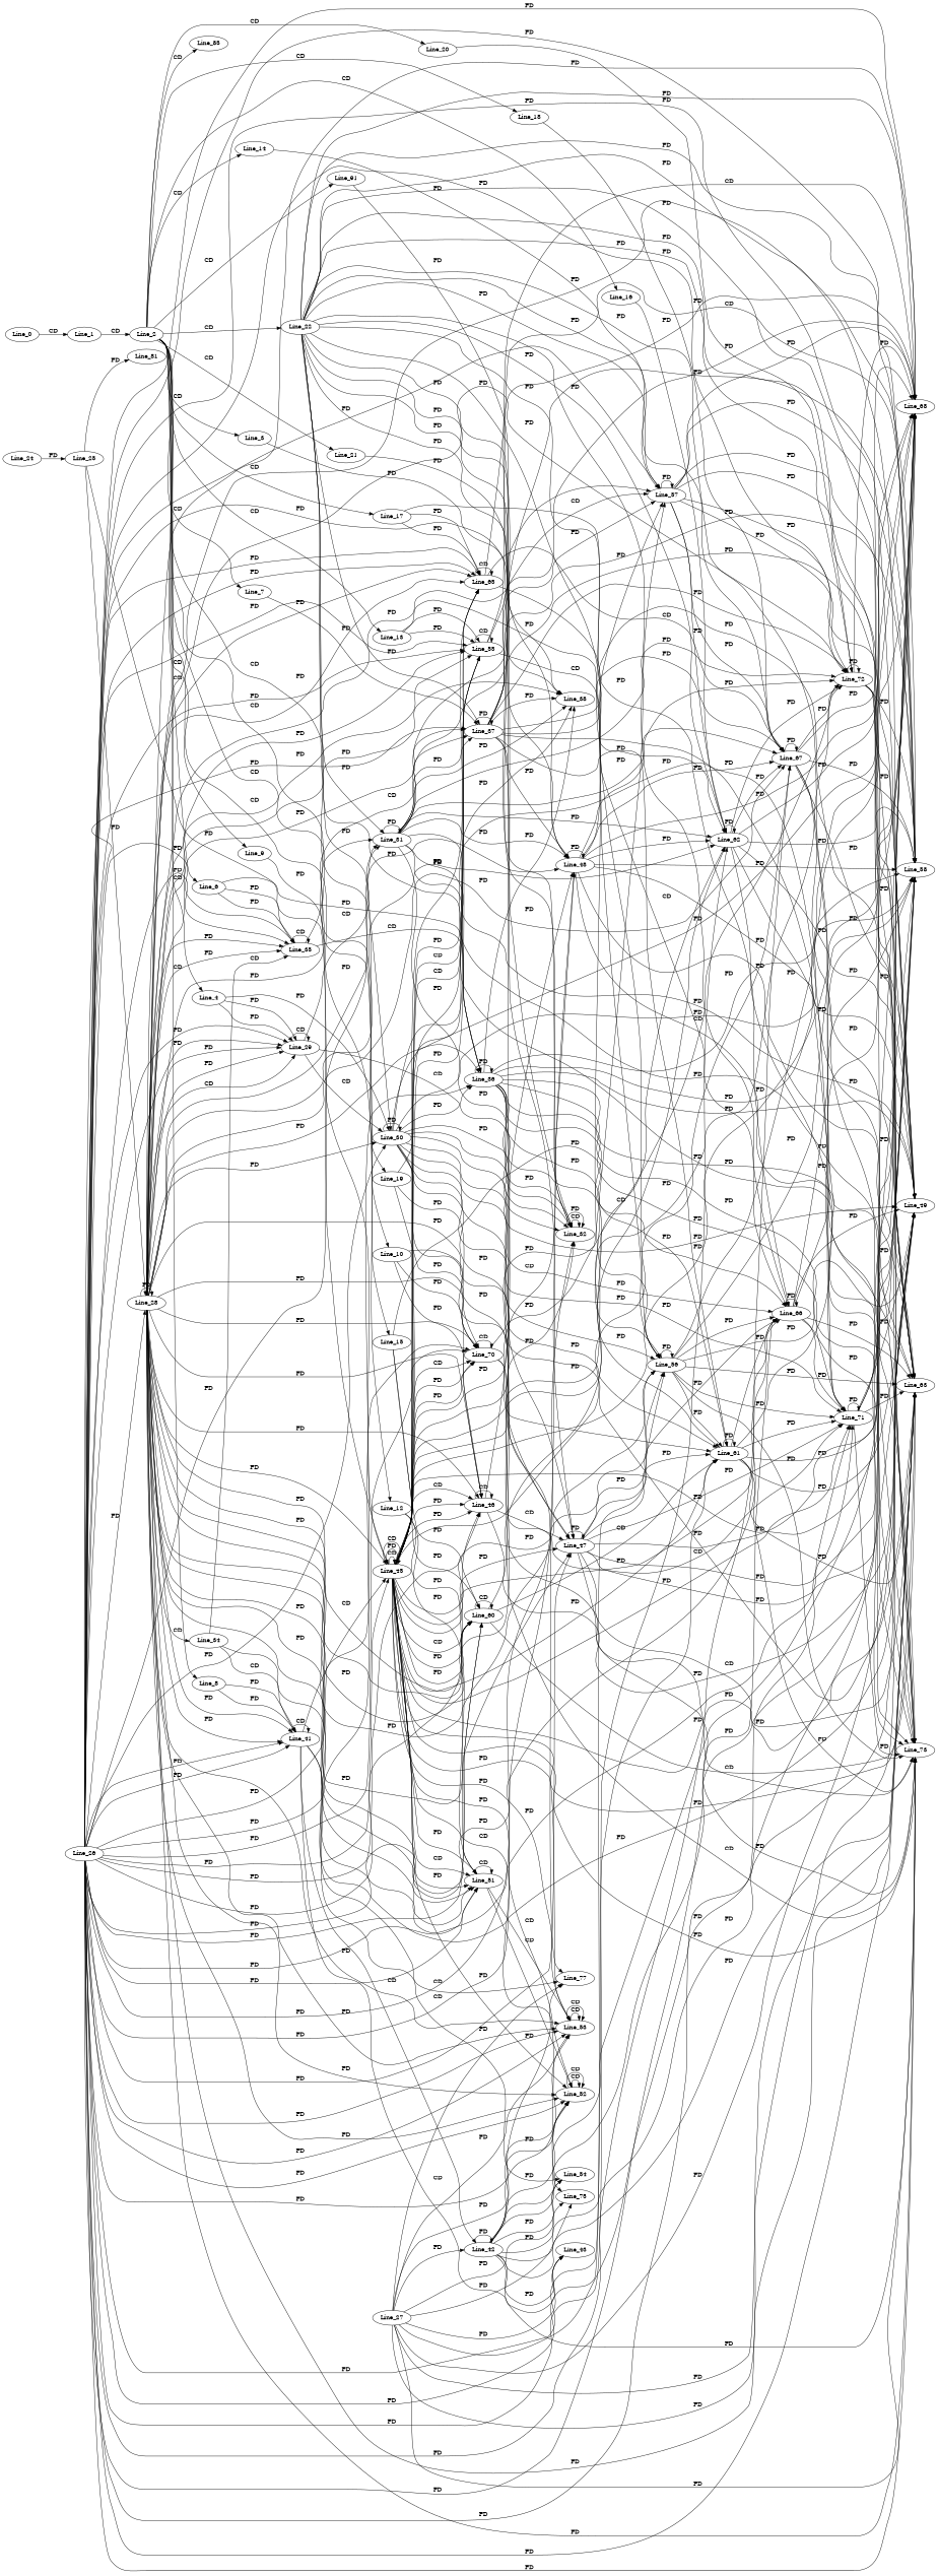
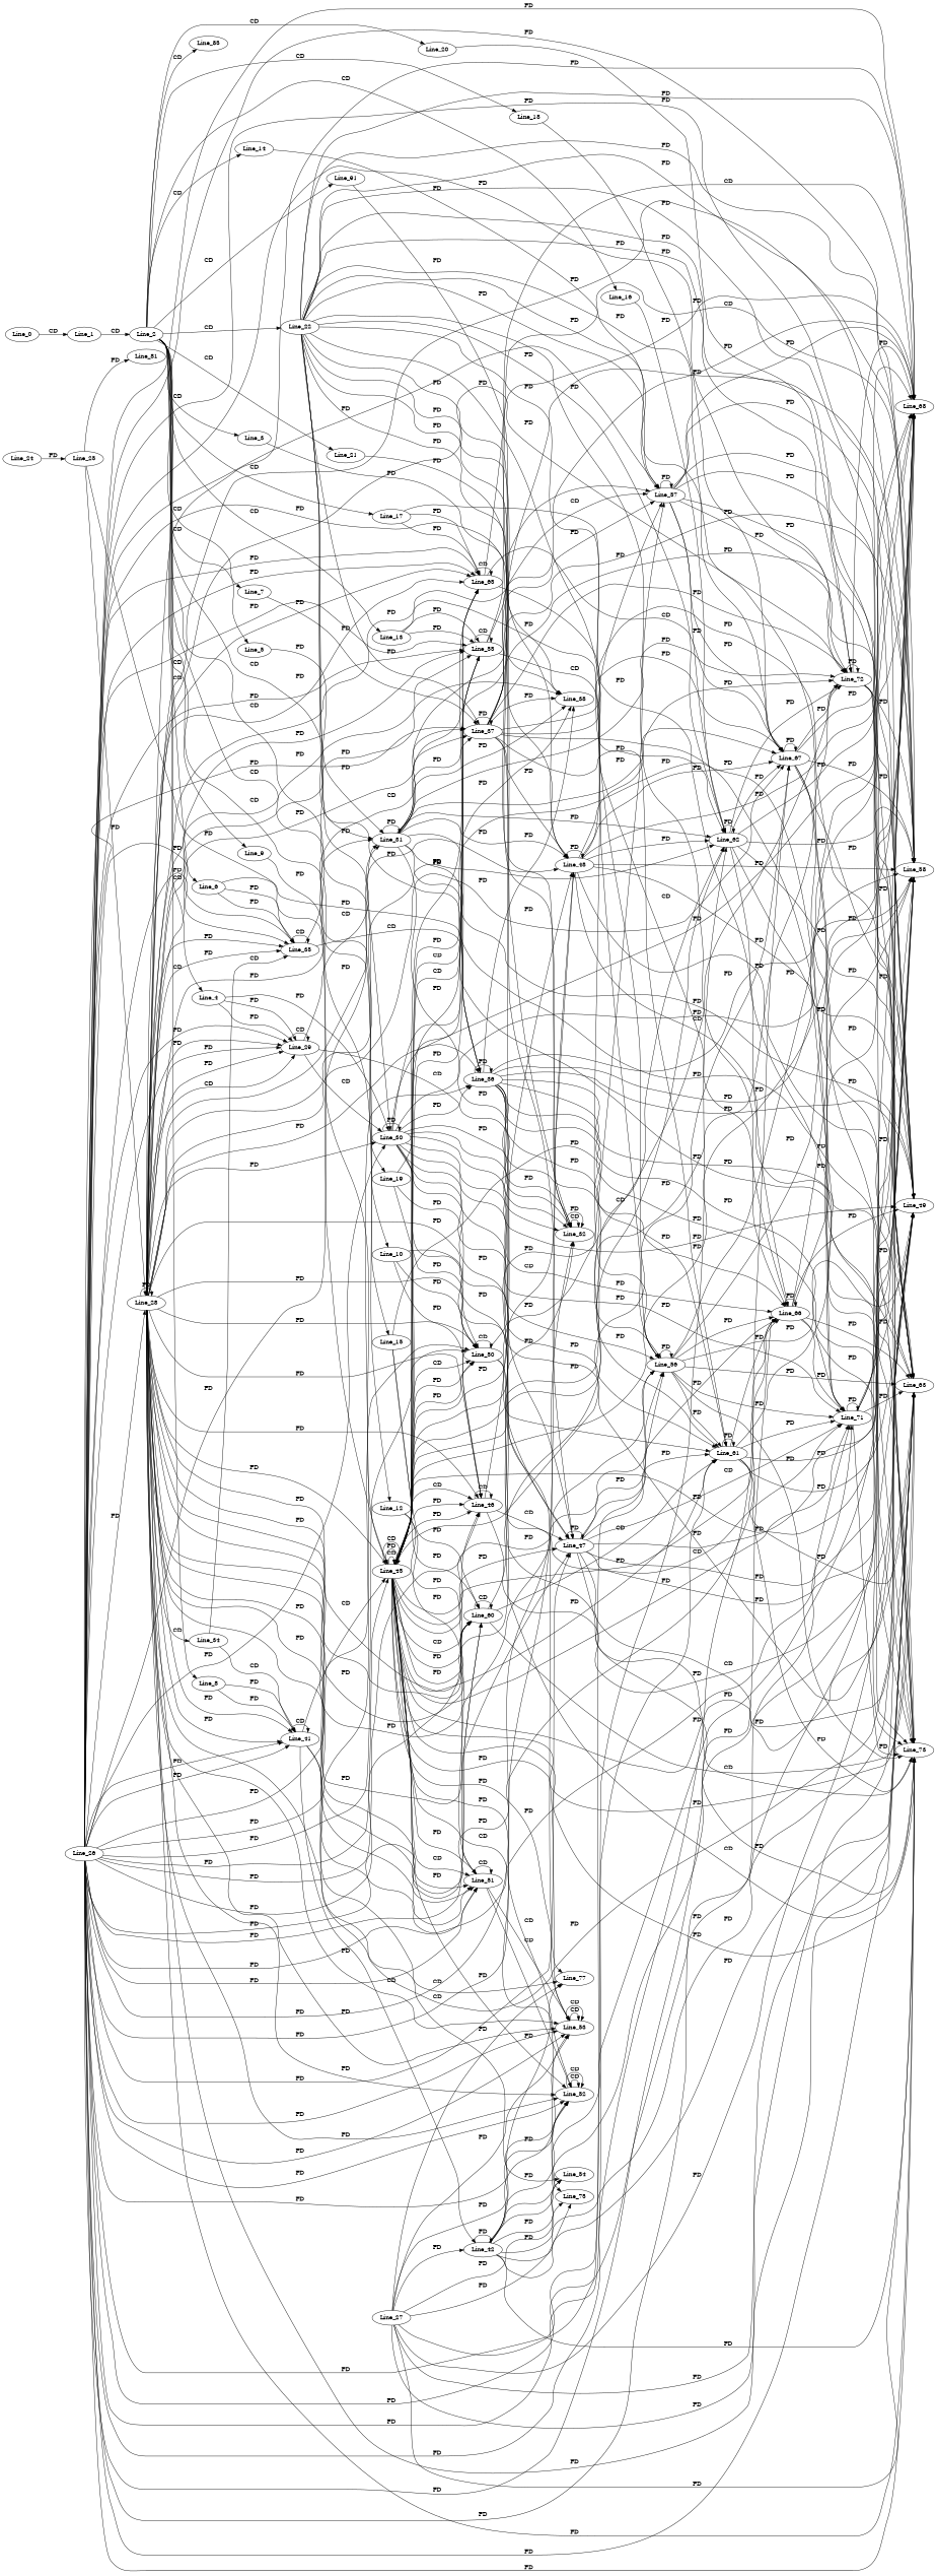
  digraph {
    rankdir=LR
    Line_0
    Line_1
    Line_2
    Line_3
    Line_4
+   Line_5
    Line_6
    Line_7
    Line_8
    Line_9
    Line_10
    n12 [label=Line_91]
    Line_12
    Line_13
    Line_14
    Line_15
    Line_16
    Line_17
    Line_18
    Line_19
    Line_20
    Line_21
    Line_22
    Line_85
    Line_77
    Line_29
    Line_30
    Line_31
    Line_35
    Line_36
    Line_37
    Line_41
    Line_45
    Line_46
    Line_47
    Line_48
    Line_51
    Line_55
    Line_56
    Line_57
    Line_60
    Line_61
    Line_62
    Line_65
    Line_66
    Line_67
-   Line_70
+   Line_70 [label=Line_50]
    Line_71
    Line_72
    Line_32
    Line_38
    Line_49
    Line_58
    Line_63
    Line_68
    Line_73
    Line_42
-   Line_43
    n59 [label=Line_54]
    Line_52
    Line_53
    Line_75
    Line_24
    Line_25
    Line_28
    Line_81
    Line_34
    Line_26
    Line_27
    Line_0 -> Line_1 [label=CD]
    Line_1 -> Line_2 [label=CD]
    Line_2 -> Line_3 [label=CD]
    Line_2 -> Line_4 [label=CD]
+   Line_2 -> Line_5 [label=CD]
    Line_2 -> Line_6 [label=CD]
    Line_2 -> Line_7 [label=CD]
    Line_2 -> Line_8 [label=CD]
    Line_2 -> Line_9 [label=CD]
    Line_2 -> Line_10 [label=CD]
    Line_2 -> n12 [label=CD]
    Line_2 -> Line_12 [label=CD]
    Line_2 -> Line_13 [label=CD]
    Line_2 -> Line_14 [label=CD]
    Line_2 -> Line_15 [label=CD]
    Line_2 -> Line_16 [label=CD]
    Line_2 -> Line_17 [label=CD]
    Line_2 -> Line_18 [label=CD]
    Line_2 -> Line_19 [label=CD]
    Line_2 -> Line_20 [label=CD]
    Line_2 -> Line_21 [label=CD]
    Line_2 -> Line_22 [label=CD]
    Line_2 -> Line_85 [label=CD]
    Line_3 -> Line_77 [label=FD]
    Line_4 -> Line_29 [label=FD]
    Line_4 -> Line_29 [label=FD]
    Line_4 -> Line_30 [label=FD]
+   Line_5 -> Line_31 [label=FD]
    Line_6 -> Line_35 [label=FD]
    Line_6 -> Line_35 [label=FD]
    Line_6 -> Line_36 [label=FD]
    Line_7 -> Line_37 [label=FD]
    Line_8 -> Line_41 [label=FD]
    Line_8 -> Line_41 [label=FD]
    Line_9 -> Line_45 [label=FD]
    Line_10 -> Line_46 [label=FD]
    Line_10 -> Line_46 [label=FD]
    Line_10 -> Line_47 [label=FD]
    n12 -> Line_48 [label=FD]
    Line_12 -> Line_51 [label=FD]
    Line_12 -> Line_51 [label=FD]
    Line_13 -> Line_55 [label=FD]
    Line_13 -> Line_55 [label=FD]
    Line_13 -> Line_56 [label=FD]
    Line_14 -> Line_57 [label=FD]
    Line_15 -> Line_60 [label=FD]
    Line_15 -> Line_60 [label=FD]
    Line_15 -> Line_61 [label=FD]
    Line_16 -> Line_62 [label=FD]
    Line_17 -> Line_65 [label=FD]
    Line_17 -> Line_65 [label=FD]
    Line_17 -> Line_66 [label=FD]
    Line_18 -> Line_67 [label=FD]
    Line_19 -> Line_70 [label=FD]
    Line_19 -> Line_70 [label=FD]
    Line_19 -> Line_71 [label=FD]
    Line_20 -> Line_72 [label=FD]
    Line_21 -> Line_32 [label=FD]
    Line_22 -> Line_30 [label=FD]
    Line_22 -> Line_31 [label=FD]
    Line_22 -> Line_36 [label=FD]
    Line_22 -> Line_37 [label=FD]
    Line_22 -> Line_47 [label=FD]
    Line_22 -> Line_48 [label=FD]
    Line_22 -> Line_56 [label=FD]
    Line_22 -> Line_57 [label=FD]
    Line_22 -> Line_61 [label=FD]
    Line_22 -> Line_62 [label=FD]
    Line_22 -> Line_66 [label=FD]
    Line_22 -> Line_67 [label=FD]
    Line_22 -> Line_71 [label=FD]
    Line_22 -> Line_72 [label=FD]
    Line_22 -> Line_32 [label=FD]
    Line_22 -> Line_38 [label=FD]
    Line_22 -> Line_49 [label=FD]
    Line_22 -> Line_58 [label=FD]
    Line_22 -> Line_63 [label=FD]
    Line_22 -> Line_68 [label=FD]
    Line_22 -> Line_73 [label=FD]
    Line_29 -> Line_29 [label=CD]
    Line_29 -> Line_30 [label=CD]
    Line_29 -> Line_31 [label=CD]
    Line_29 -> Line_32 [label=CD]
    Line_30 -> Line_30 [label=FD]
    Line_30 -> Line_36 [label=FD]
    Line_30 -> Line_47 [label=FD]
    Line_30 -> Line_56 [label=FD]
    Line_30 -> Line_61 [label=FD]
    Line_30 -> Line_66 [label=FD]
    Line_30 -> Line_71 [label=FD]
    Line_30 -> Line_32 [label=FD]
    Line_30 -> Line_38 [label=FD]
    Line_30 -> Line_49 [label=FD]
    Line_30 -> Line_58 [label=FD]
    Line_30 -> Line_63 [label=FD]
    Line_30 -> Line_68 [label=FD]
    Line_30 -> Line_73 [label=FD]
    Line_31 -> Line_31 [label=FD]
    Line_31 -> Line_37 [label=FD]
    Line_31 -> Line_48 [label=FD]
    Line_31 -> Line_62 [label=FD]
    Line_31 -> Line_67 [label=FD]
    Line_31 -> Line_72 [label=FD]
    Line_31 -> Line_32 [label=FD]
    Line_31 -> Line_38 [label=FD]
    Line_31 -> Line_49 [label=FD]
    Line_31 -> Line_58 [label=FD]
    Line_31 -> Line_63 [label=FD]
    Line_31 -> Line_68 [label=FD]
    Line_31 -> Line_73 [label=FD]
    Line_35 -> Line_35 [label=CD]
    Line_35 -> Line_36 [label=CD]
    Line_35 -> Line_37 [label=CD]
    Line_36 -> Line_36 [label=FD]
    Line_36 -> Line_47 [label=FD]
    Line_36 -> Line_56 [label=FD]
    Line_36 -> Line_61 [label=FD]
    Line_36 -> Line_66 [label=FD]
    Line_36 -> Line_71 [label=FD]
    Line_36 -> Line_32 [label=FD]
    Line_36 -> Line_38 [label=FD]
    Line_36 -> Line_49 [label=FD]
    Line_36 -> Line_58 [label=FD]
    Line_36 -> Line_63 [label=FD]
    Line_36 -> Line_68 [label=FD]
    Line_36 -> Line_73 [label=FD]
    Line_37 -> Line_37 [label=FD]
    Line_37 -> Line_48 [label=FD]
    Line_37 -> Line_57 [label=FD]
    Line_37 -> Line_62 [label=FD]
    Line_37 -> Line_67 [label=FD]
    Line_37 -> Line_72 [label=FD]
    Line_37 -> Line_32 [label=FD]
    Line_37 -> Line_38 [label=FD]
    Line_37 -> Line_49 [label=FD]
    Line_37 -> Line_58 [label=FD]
    Line_37 -> Line_63 [label=FD]
    Line_37 -> Line_68 [label=FD]
    Line_37 -> Line_73 [label=FD]
    Line_41 -> Line_77 [label=CD]
    Line_41 -> Line_41 [label=CD]
    Line_41 -> Line_45 [label=CD]
    Line_41 -> Line_42 [label=CD]
-   Line_41 -> Line_43 [label=CD]
    Line_41 -> n59 [label=CD]
    Line_45 -> Line_45 [label=CD]
    Line_45 -> Line_45 [label=FD]
    Line_45 -> Line_45 [label=CD]
    Line_45 -> Line_46 [label=CD]
    Line_45 -> Line_46 [label=FD]
    Line_45 -> Line_46 [label=FD]
    Line_45 -> Line_47 [label=FD]
    Line_45 -> Line_48 [label=FD]
    Line_45 -> Line_51 [label=CD]
    Line_45 -> Line_51 [label=FD]
    Line_45 -> Line_51 [label=FD]
    Line_45 -> Line_55 [label=CD]
    Line_45 -> Line_55 [label=FD]
    Line_45 -> Line_55 [label=FD]
    Line_45 -> Line_56 [label=FD]
    Line_45 -> Line_57 [label=FD]
    Line_45 -> Line_60 [label=CD]
    Line_45 -> Line_60 [label=FD]
    Line_45 -> Line_60 [label=FD]
    Line_45 -> Line_61 [label=FD]
    Line_45 -> Line_62 [label=FD]
    Line_45 -> Line_65 [label=CD]
    Line_45 -> Line_65 [label=FD]
    Line_45 -> Line_65 [label=FD]
    Line_45 -> Line_66 [label=FD]
    Line_45 -> Line_67 [label=FD]
    Line_45 -> Line_70 [label=CD]
    Line_45 -> Line_70 [label=FD]
    Line_45 -> Line_70 [label=FD]
    Line_45 -> Line_71 [label=FD]
    Line_45 -> Line_72 [label=FD]
    Line_45 -> Line_49 [label=FD]
    Line_45 -> Line_58 [label=FD]
    Line_45 -> Line_63 [label=FD]
    Line_45 -> Line_68 [label=FD]
    Line_45 -> Line_73 [label=FD]
    Line_45 -> Line_52 [label=FD]
    Line_45 -> Line_52 [label=FD]
    Line_45 -> Line_53 [label=FD]
    Line_45 -> Line_53 [label=FD]
    Line_45 -> Line_75 [label=CD]
    Line_46 -> Line_46 [label=CD]
    Line_46 -> Line_47 [label=CD]
    Line_46 -> Line_48 [label=CD]
    Line_46 -> Line_49 [label=CD]
    Line_47 -> Line_47 [label=FD]
    Line_47 -> Line_56 [label=FD]
    Line_47 -> Line_61 [label=FD]
    Line_47 -> Line_66 [label=FD]
-   Line_47 -> Line_71 [label=FD]
+   Line_47 -> Line_71 [label=CD]
    Line_47 -> Line_49 [label=FD]
    Line_47 -> Line_58 [label=FD]
    Line_47 -> Line_63 [label=FD]
    Line_47 -> Line_68 [label=FD]
    Line_47 -> Line_73 [label=FD]
    Line_48 -> Line_48 [label=FD]
    Line_48 -> Line_57 [label=FD]
    Line_48 -> Line_62 [label=FD]
    Line_48 -> Line_67 [label=FD]
    Line_48 -> Line_72 [label=FD]
    Line_48 -> Line_49 [label=FD]
    Line_48 -> Line_58 [label=FD]
    Line_48 -> Line_63 [label=FD]
    Line_48 -> Line_68 [label=FD]
    Line_48 -> Line_73 [label=FD]
    Line_51 -> Line_51 [label=CD]
    Line_51 -> Line_52 [label=CD]
    Line_51 -> Line_53 [label=CD]
    Line_55 -> Line_55 [label=CD]
    Line_55 -> Line_56 [label=CD]
    Line_55 -> Line_57 [label=CD]
    Line_55 -> Line_58 [label=CD]
    Line_56 -> Line_56 [label=FD]
    Line_56 -> Line_61 [label=FD]
    Line_56 -> Line_66 [label=FD]
    Line_56 -> Line_71 [label=FD]
    Line_56 -> Line_49 [label=FD]
    Line_56 -> Line_58 [label=FD]
    Line_56 -> Line_63 [label=FD]
    Line_56 -> Line_68 [label=FD]
    Line_56 -> Line_73 [label=FD]
    Line_57 -> Line_57 [label=FD]
    Line_57 -> Line_62 [label=FD]
    Line_57 -> Line_67 [label=FD]
    Line_57 -> Line_72 [label=FD]
    Line_57 -> Line_49 [label=FD]
    Line_57 -> Line_58 [label=FD]
    Line_57 -> Line_63 [label=FD]
    Line_57 -> Line_68 [label=FD]
    Line_57 -> Line_73 [label=FD]
    Line_60 -> Line_60 [label=CD]
    Line_60 -> Line_61 [label=CD]
    Line_60 -> Line_62 [label=CD]
    Line_60 -> Line_63 [label=CD]
    Line_61 -> Line_61 [label=FD]
    Line_61 -> Line_66 [label=FD]
    Line_61 -> Line_71 [label=FD]
    Line_61 -> Line_49 [label=FD]
    Line_61 -> Line_58 [label=FD]
    Line_61 -> Line_63 [label=FD]
    Line_61 -> Line_68 [label=FD]
    Line_61 -> Line_73 [label=FD]
    Line_62 -> Line_62 [label=FD]
    Line_62 -> Line_67 [label=FD]
    Line_62 -> Line_72 [label=FD]
    Line_62 -> Line_49 [label=FD]
    Line_62 -> Line_58 [label=FD]
    Line_62 -> Line_63 [label=FD]
    Line_62 -> Line_68 [label=FD]
    Line_62 -> Line_73 [label=FD]
    Line_65 -> Line_65 [label=CD]
    Line_65 -> Line_66 [label=CD]
    Line_65 -> Line_67 [label=CD]
    Line_65 -> Line_68 [label=CD]
    Line_66 -> Line_66 [label=FD]
    Line_66 -> Line_71 [label=FD]
    Line_66 -> Line_49 [label=FD]
    Line_66 -> Line_58 [label=FD]
    Line_66 -> Line_63 [label=FD]
    Line_66 -> Line_68 [label=FD]
    Line_66 -> Line_73 [label=FD]
    Line_67 -> Line_67 [label=FD]
    Line_67 -> Line_72 [label=FD]
    Line_67 -> Line_49 [label=FD]
    Line_67 -> Line_58 [label=FD]
    Line_67 -> Line_63 [label=FD]
    Line_67 -> Line_68 [label=FD]
    Line_67 -> Line_73 [label=FD]
    Line_70 -> Line_70 [label=CD]
    Line_70 -> Line_71 [label=CD]
    Line_70 -> Line_72 [label=CD]
    Line_70 -> Line_73 [label=CD]
    Line_71 -> Line_71 [label=FD]
    Line_71 -> Line_49 [label=FD]
    Line_71 -> Line_58 [label=FD]
    Line_71 -> Line_63 [label=FD]
    Line_71 -> Line_68 [label=FD]
    Line_71 -> Line_73 [label=FD]
    Line_72 -> Line_72 [label=FD]
    Line_72 -> Line_49 [label=FD]
    Line_72 -> Line_58 [label=FD]
    Line_72 -> Line_63 [label=FD]
    Line_72 -> Line_68 [label=FD]
    Line_72 -> Line_73 [label=FD]
    Line_32 -> Line_32 [label=CD]
    Line_32 -> Line_32 [label=FD]
    Line_42 -> Line_77 [label=FD]
    Line_42 -> Line_49 [label=FD]
    Line_42 -> Line_58 [label=FD]
    Line_42 -> Line_63 [label=FD]
    Line_42 -> Line_68 [label=FD]
    Line_42 -> Line_73 [label=FD]
    Line_42 -> Line_42 [label=FD]
-   Line_42 -> Line_43 [label=FD]
    Line_42 -> n59 [label=FD]
    Line_42 -> Line_52 [label=FD]
    Line_42 -> Line_53 [label=FD]
    Line_42 -> Line_75 [label=FD]
    Line_52 -> Line_52 [label=CD]
    Line_52 -> Line_52 [label=CD]
    Line_53 -> Line_53 [label=CD]
    Line_53 -> Line_53 [label=CD]
    Line_24 -> Line_25 [label=FD]
    Line_25 -> Line_45 [label=FD]
    Line_25 -> Line_28 [label=FD]
    Line_25 -> Line_81 [label=FD]
    Line_28 -> Line_29 [label=CD]
    Line_28 -> Line_29 [label=FD]
    Line_28 -> Line_29 [label=FD]
    Line_28 -> Line_30 [label=FD]
    Line_28 -> Line_31 [label=FD]
    Line_28 -> Line_35 [label=FD]
    Line_28 -> Line_35 [label=FD]
    Line_28 -> Line_36 [label=FD]
    Line_28 -> Line_37 [label=FD]
    Line_28 -> Line_41 [label=FD]
    Line_28 -> Line_41 [label=FD]
    Line_28 -> Line_45 [label=FD]
    Line_28 -> Line_46 [label=FD]
    Line_28 -> Line_46 [label=FD]
    Line_28 -> Line_47 [label=FD]
    Line_28 -> Line_48 [label=FD]
    Line_28 -> Line_51 [label=FD]
    Line_28 -> Line_51 [label=FD]
    Line_28 -> Line_55 [label=FD]
    Line_28 -> Line_55 [label=FD]
    Line_28 -> Line_56 [label=FD]
    Line_28 -> Line_57 [label=FD]
    Line_28 -> Line_60 [label=FD]
    Line_28 -> Line_60 [label=FD]
    Line_28 -> Line_61 [label=FD]
    Line_28 -> Line_62 [label=FD]
    Line_28 -> Line_65 [label=FD]
    Line_28 -> Line_65 [label=FD]
    Line_28 -> Line_66 [label=FD]
    Line_28 -> Line_67 [label=FD]
    Line_28 -> Line_70 [label=FD]
    Line_28 -> Line_70 [label=FD]
    Line_28 -> Line_71 [label=FD]
    Line_28 -> Line_72 [label=FD]
    Line_28 -> Line_32 [label=FD]
    Line_28 -> Line_38 [label=FD]
-   Line_34 -> Line_49 [label=FD]
+   Line_28 -> Line_49 [label=FD]
    Line_28 -> Line_58 [label=FD]
    Line_28 -> Line_63 [label=FD]
    Line_28 -> Line_68 [label=FD]
    Line_28 -> Line_73 [label=FD]
    Line_28 -> Line_52 [label=FD]
    Line_28 -> Line_52 [label=FD]
    Line_28 -> Line_53 [label=FD]
    Line_28 -> Line_53 [label=FD]
    Line_28 -> Line_28 [label=FD]
    Line_28 -> Line_34 [label=CD]
    Line_34 -> Line_35 [label=CD]
    Line_34 -> Line_41 [label=CD]
    Line_26 -> Line_29 [label=FD]
    Line_26 -> Line_29 [label=FD]
    Line_26 -> Line_30 [label=FD]
    Line_26 -> Line_31 [label=FD]
    Line_26 -> Line_35 [label=FD]
    Line_26 -> Line_35 [label=FD]
    Line_26 -> Line_36 [label=FD]
    Line_26 -> Line_37 [label=FD]
    Line_26 -> Line_41 [label=FD]
    Line_26 -> Line_41 [label=FD]
    Line_26 -> Line_45 [label=FD]
    Line_26 -> Line_46 [label=FD]
    Line_26 -> Line_46 [label=FD]
    Line_26 -> Line_47 [label=FD]
    Line_26 -> Line_48 [label=FD]
    Line_26 -> Line_51 [label=FD]
    Line_26 -> Line_51 [label=FD]
    Line_26 -> Line_55 [label=FD]
    Line_26 -> Line_55 [label=FD]
    Line_26 -> Line_56 [label=FD]
    Line_26 -> Line_57 [label=FD]
    Line_26 -> Line_60 [label=FD]
    Line_26 -> Line_60 [label=FD]
    Line_26 -> Line_61 [label=FD]
    Line_26 -> Line_62 [label=FD]
    Line_26 -> Line_65 [label=FD]
    Line_26 -> Line_65 [label=FD]
    Line_26 -> Line_66 [label=FD]
    Line_26 -> Line_67 [label=FD]
    Line_26 -> Line_70 [label=FD]
    Line_26 -> Line_70 [label=FD]
    Line_26 -> Line_71 [label=FD]
    Line_26 -> Line_72 [label=FD]
    Line_26 -> Line_32 [label=FD]
    Line_26 -> Line_38 [label=FD]
    Line_26 -> Line_49 [label=FD]
    Line_26 -> Line_58 [label=FD]
    Line_26 -> Line_63 [label=FD]
    Line_26 -> Line_68 [label=FD]
    Line_26 -> Line_73 [label=FD]
    Line_26 -> Line_52 [label=FD]
    Line_26 -> Line_52 [label=FD]
    Line_26 -> Line_53 [label=FD]
    Line_26 -> Line_53 [label=FD]
    Line_26 -> Line_28 [label=FD]
    Line_27 -> Line_77 [label=FD]
    Line_27 -> Line_49 [label=FD]
    Line_27 -> Line_58 [label=FD]
    Line_27 -> Line_63 [label=FD]
    Line_27 -> Line_68 [label=FD]
    Line_27 -> Line_73 [label=FD]
    Line_27 -> Line_42 [label=FD]
-   Line_27 -> Line_43 [label=FD]
    Line_27 -> n59 [label=FD]
    Line_27 -> Line_52 [label=FD]
    Line_27 -> Line_53 [label=FD]
    Line_27 -> Line_75 [label=FD]
  }
